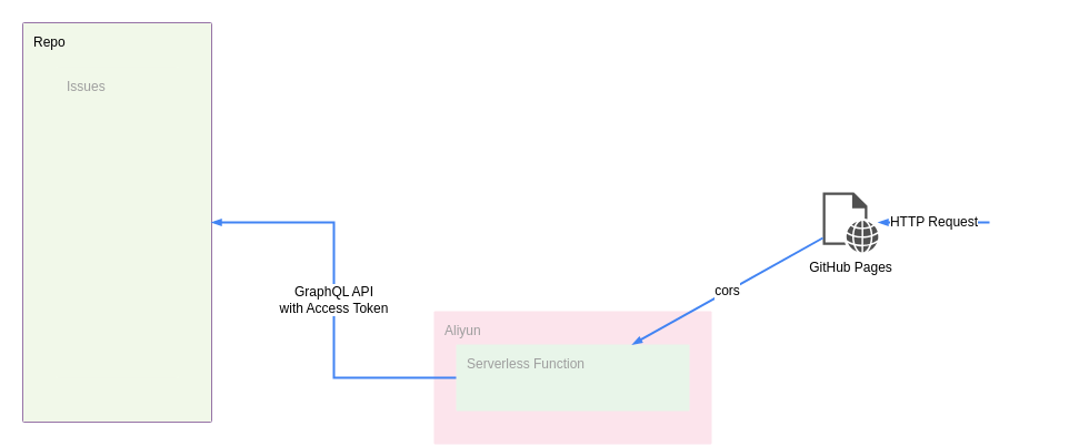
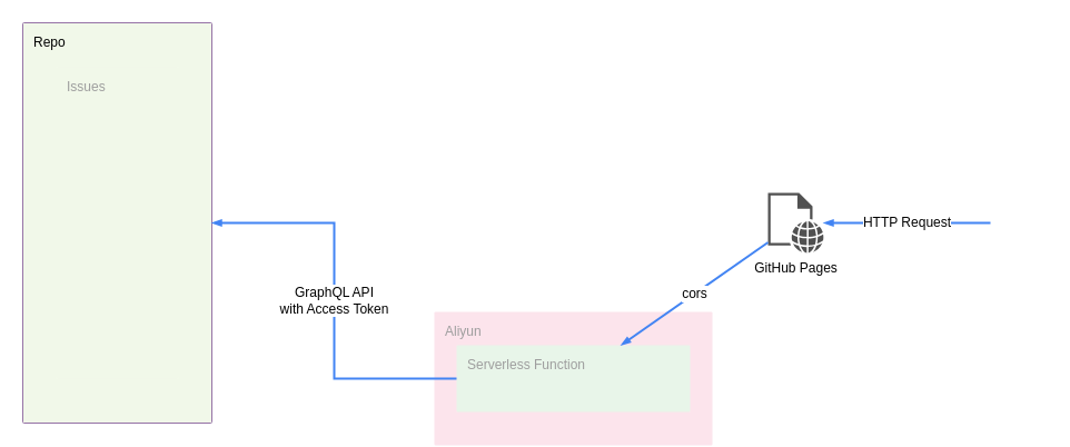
  <mxCell id="0" />
  <mxCell id="1" parent="0" />
  <mxCell id="2" value="" style="shape=image;html=1;verticalAlign=top;verticalLabelPosition=bottom;labelBackgroundColor=#ffffff;imageAspect=0;aspect=fixed;image=https://cdn1.iconfinder.com/data/icons/smallicons-logotypes/32/firefox-128.png" parent="1" vertex="1"><mxGeometry x="890" y="175" width="50" height="50" as="geometry" /></mxCell>
- <mxCell id="3" value="GitHub Pages" style="pointerEvents=1;shadow=0;dashed=0;html=1;strokeColor=none;fillColor=#505050;labelPosition=center;verticalLabelPosition=bottom;verticalAlign=top;outlineConnect=0;align=center;shape=mxgraph.office.concepts.web_page;" parent="1" vertex="1"><mxGeometry x="740" y="173" width="50" height="54" as="geometry" /></mxCell>
+ <mxCell id="3" value="GitHub Pages" style="pointerEvents=1;shadow=0;dashed=0;html=1;strokeColor=none;fillColor=#505050;labelPosition=center;verticalLabelPosition=bottom;verticalAlign=top;outlineConnect=0;align=center;shape=mxgraph.office.concepts.web_page;" parent="1" vertex="1"><mxGeometry x="690" y="173" width="50" height="54" as="geometry" /></mxCell>
  <mxCell id="4" value="HTTP Request" style="edgeStyle=orthogonalEdgeStyle;fontSize=12;html=1;endArrow=blockThin;endFill=1;rounded=0;strokeWidth=2;endSize=4;startSize=4;dashed=0;strokeColor=#4284F3;" parent="1" source="2" target="3" edge="1"><mxGeometry width="100" relative="1" as="geometry"><mxPoint x="400" y="407" as="sourcePoint" /><mxPoint x="500" y="407" as="targetPoint" /></mxGeometry></mxCell>
  <mxCell id="5" value="Aliyun" style="points=[[0,0,0],[0.25,0,0],[0.5,0,0],[0.75,0,0],[1,0,0],[1,0.25,0],[1,0.5,0],[1,0.75,0],[1,1,0],[0.75,1,0],[0.5,1,0],[0.25,1,0],[0,1,0],[0,0.75,0],[0,0.5,0],[0,0.25,0]];rounded=1;absoluteArcSize=1;arcSize=2;html=1;strokeColor=none;gradientColor=none;shadow=0;dashed=0;fontSize=12;fontColor=#9E9E9E;align=left;verticalAlign=top;spacing=10;spacingTop=-4;fillColor=#FCE4EC;" vertex="1" parent="1"><mxGeometry x="320" y="280" width="250" height="120" relative="1" as="geometry"><mxPoint x="390" y="280" as="offset" /></mxGeometry></mxCell>
  <mxCell id="6" value="Serverless Function" style="points=[[0,0,0],[0.25,0,0],[0.5,0,0],[0.75,0,0],[1,0,0],[1,0.25,0],[1,0.5,0],[1,0.75,0],[1,1,0],[0.75,1,0],[0.5,1,0],[0.25,1,0],[0,1,0],[0,0.75,0],[0,0.5,0],[0,0.25,0]];rounded=1;absoluteArcSize=1;arcSize=2;html=1;strokeColor=none;gradientColor=none;shadow=0;dashed=0;fontSize=12;fontColor=#9E9E9E;align=left;verticalAlign=top;spacing=10;spacingTop=-4;fillColor=#E8F5E9;" vertex="1" parent="5"><mxGeometry width="210" height="60" relative="1" as="geometry"><mxPoint x="20" y="30" as="offset" /></mxGeometry></mxCell>
  <mxCell id="7" value="cors" style="endArrow=blockThin;html=1;rounded=0;dashed=0;fontSize=12;strokeColor=#4284F3;strokeWidth=2;endFill=1;endSize=4;startSize=4;" edge="1" parent="1" source="3" target="6"><mxGeometry width="50" height="50" relative="1" as="geometry"><mxPoint x="20" y="480" as="sourcePoint" /><mxPoint x="70" y="430" as="targetPoint" /></mxGeometry></mxCell>
  <mxCell id="8" value="" style="group" vertex="1" connectable="0" parent="1"><mxGeometry x="20" y="20" width="170" height="360" as="geometry" /></mxCell>
  <mxCell id="9" value="Repo" style="points=[[0,0,0],[0.25,0,0],[0.5,0,0],[0.75,0,0],[1,0,0],[1,0.25,0],[1,0.5,0],[1,0.75,0],[1,1,0],[0.75,1,0],[0.5,1,0],[0.25,1,0],[0,1,0],[0,0.75,0],[0,0.5,0],[0,0.25,0]];rounded=1;absoluteArcSize=1;arcSize=2;html=1;strokeColor=#9673a6;shadow=0;dashed=0;fontSize=12;align=left;verticalAlign=top;spacing=10;spacingTop=-4;fillColor=#f1f8e9;" parent="8" vertex="1"><mxGeometry width="170" height="360" as="geometry" /></mxCell>
  <mxCell id="10" value="" style="group" vertex="1" connectable="0" parent="8"><mxGeometry x="30" y="40" width="110" height="280" as="geometry" /></mxCell>
  <mxCell id="11" value="Issues" style="rounded=1;absoluteArcSize=1;arcSize=2;html=1;strokeColor=none;gradientColor=none;shadow=0;dashed=0;fontSize=12;fontColor=#9E9E9E;align=left;verticalAlign=top;spacing=10;spacingTop=-4;fillColor=#F1F8E9;" parent="10" vertex="1"><mxGeometry width="110" height="280" as="geometry" /></mxCell>
  <mxCell id="12" value="" style="group" vertex="1" connectable="0" parent="10"><mxGeometry x="34" y="40" width="42" height="212" as="geometry" /></mxCell>
  <mxCell id="13" value="" style="shape=image;html=1;verticalAlign=top;verticalLabelPosition=bottom;labelBackgroundColor=#ffffff;imageAspect=0;aspect=fixed;image=https://cdn1.iconfinder.com/data/icons/facebook-ui/48/additional_icons-16-128.png" parent="12" vertex="1"><mxGeometry y="57" width="42" height="42" as="geometry" /></mxCell>
  <mxCell id="14" value="" style="shape=image;html=1;verticalAlign=top;verticalLabelPosition=bottom;labelBackgroundColor=#ffffff;imageAspect=0;aspect=fixed;image=https://cdn1.iconfinder.com/data/icons/facebook-ui/48/additional_icons-16-128.png" parent="12" vertex="1"><mxGeometry y="113" width="42" height="42" as="geometry" /></mxCell>
  <mxCell id="15" value="" style="shape=image;html=1;verticalAlign=top;verticalLabelPosition=bottom;labelBackgroundColor=#ffffff;imageAspect=0;aspect=fixed;image=https://cdn1.iconfinder.com/data/icons/facebook-ui/48/additional_icons-16-128.png" parent="12" vertex="1"><mxGeometry width="42" height="42" as="geometry" /></mxCell>
  <mxCell id="16" value="" style="shape=image;html=1;verticalAlign=top;verticalLabelPosition=bottom;labelBackgroundColor=#ffffff;imageAspect=0;aspect=fixed;image=https://cdn1.iconfinder.com/data/icons/facebook-ui/48/additional_icons-16-128.png" parent="12" vertex="1"><mxGeometry y="170" width="42" height="42" as="geometry" /></mxCell>
  <mxCell id="17" value="GraphQL API&lt;br&gt;with Access Token" style="edgeStyle=orthogonalEdgeStyle;fontSize=12;html=1;endArrow=blockThin;endFill=1;rounded=0;strokeWidth=2;endSize=4;startSize=4;dashed=0;strokeColor=#4284F3;" parent="1" source="6" target="9" edge="1"><mxGeometry width="100" relative="1" as="geometry"><mxPoint x="340" y="400" as="sourcePoint" /><mxPoint x="230" y="240" as="targetPoint" /></mxGeometry></mxCell>
